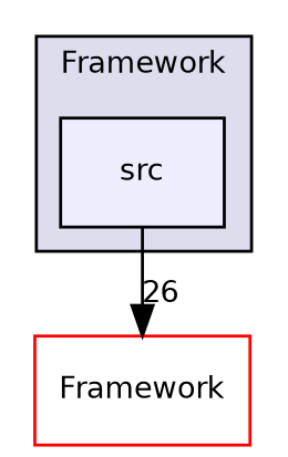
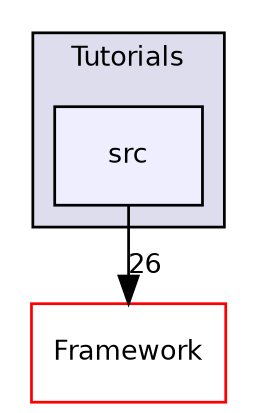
  digraph {
    compound=true
    node [fontname=Helvetica fontsize=10 shape=box]
    n1 [fillcolor="#eeeeff" label=src pencolor=black style=filled]
    n2 [color=red label=Framework]
    subgraph cluster_1 {
      bgcolor="#ddddee"
      fontname=Helvetica
      fontsize=10
-     label=Framework
+     label=Tutorials
      pencolor=black
      n1
    }
    n1 -> n2 [headlabel=26 labeldistance=1.5 labelfontname=Helvetica labelfontsize=10]
  }
